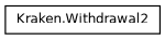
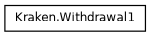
  digraph {
    rankdir=LR
-   n1 [color=black fillcolor=white fontname=Helvetica fontsize=10 height=0.2 label="Kraken.Withdrawal2" shape=record style=filled width=0.4]
+   n1 [color=black fillcolor=white fontname=Helvetica fontsize=10 height=0.2 label="Kraken.Withdrawal1" shape=record style=filled width=0.4]
  }
